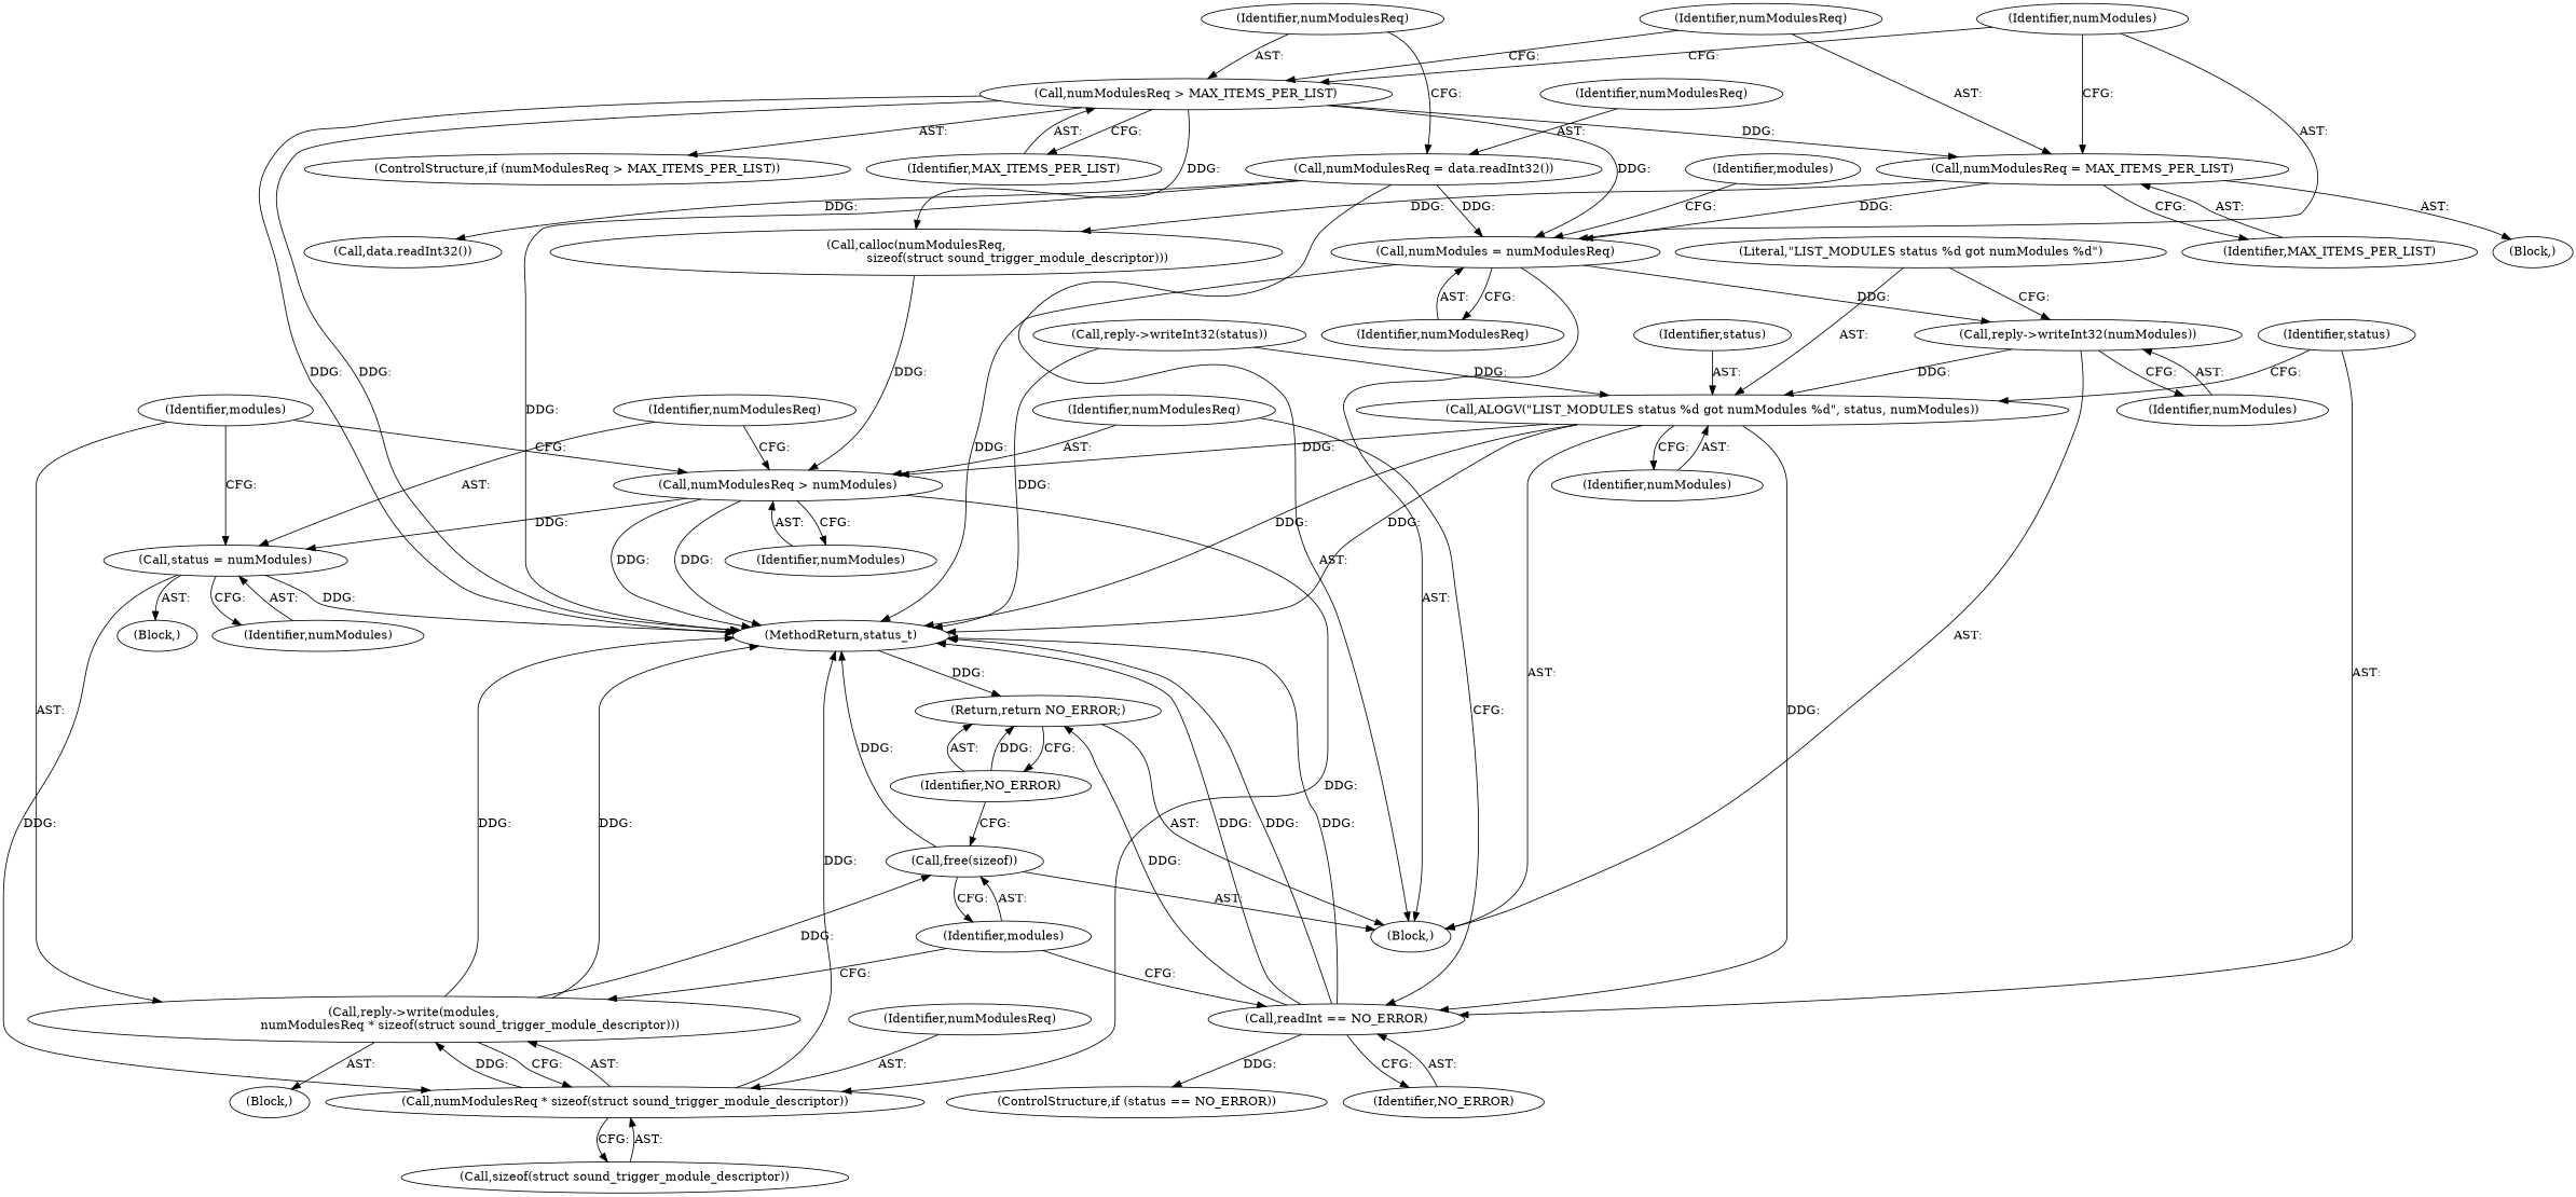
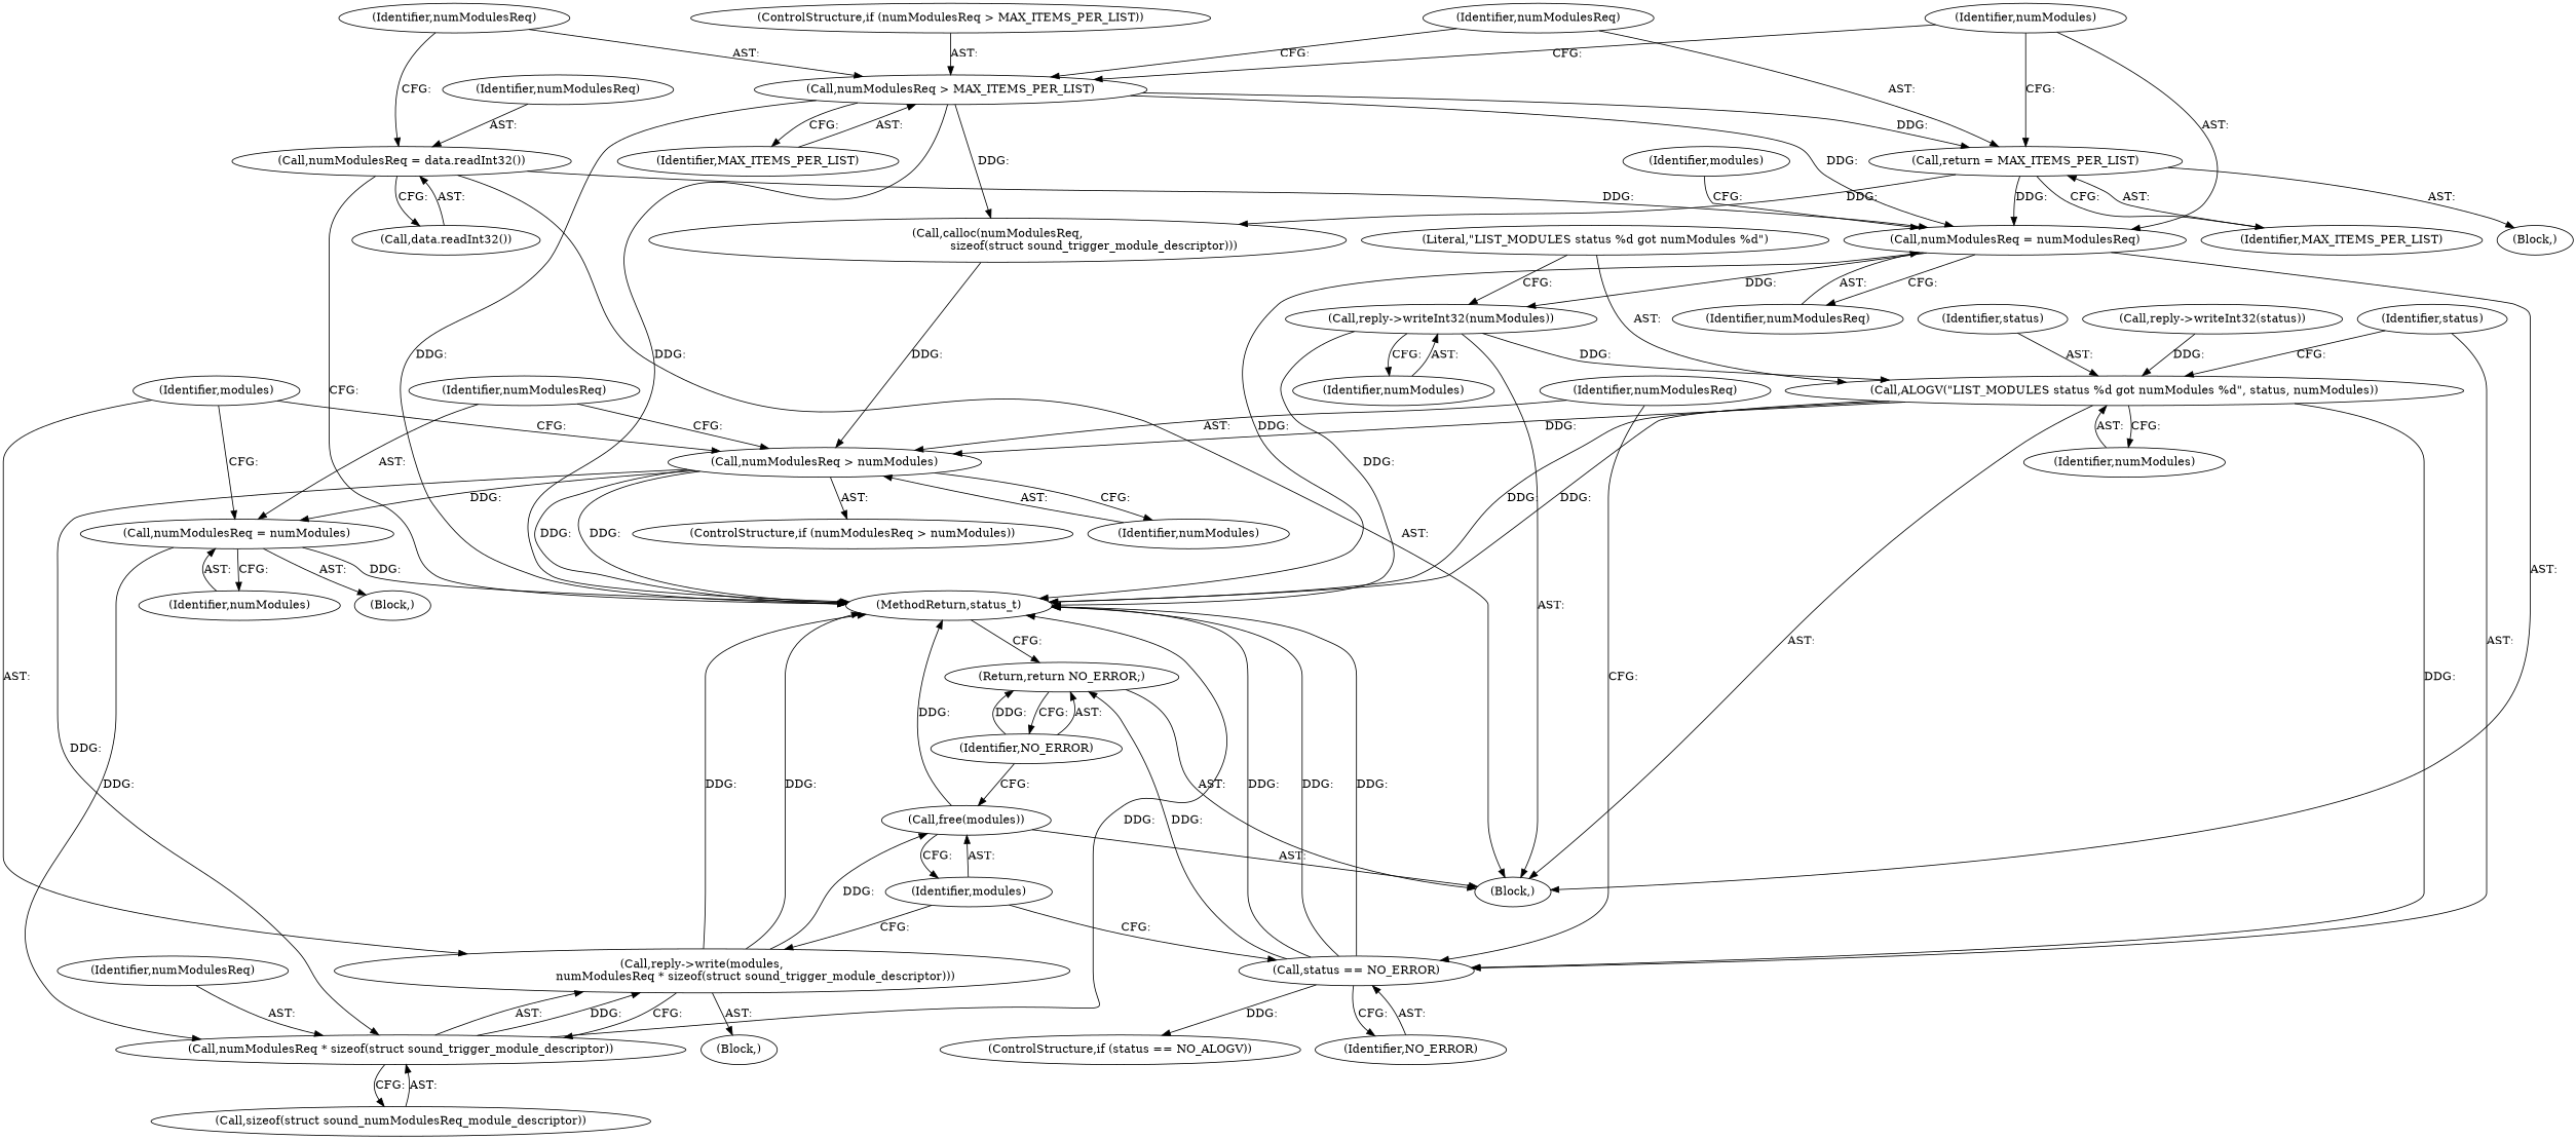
  digraph {
    n1 [label="(Call,reply->writeInt32(numModules))"]
    n2 [label="(Call,ALOGV(\"LIST_MODULES status %d got numModules %d\", status, numModules))"]
    n3 [label="(Block,)"]
    n4 [label="(MethodReturn,status_t)"]
    n5 [label="(Identifier,numModules)"]
-   n6 [label="(Call,readInt == NO_ERROR)"]
+   n6 [label="(Call,status == NO_ERROR)"]
    n7 [label="(Call,numModulesReq > numModules)"]
    n8 [label="(Identifier,numModules)"]
    n9 [label="(Return,return NO_ERROR;)"]
-   n10 [label="(Call,numModules = numModulesReq)"]
+   n10 [label="(Call,numModulesReq = numModulesReq)"]
    n11 [label="(Identifier,numModulesReq)"]
-   n12 [label="(Call,numModulesReq = MAX_ITEMS_PER_LIST)"]
+   n12 [label="(Call,return = MAX_ITEMS_PER_LIST)"]
    n13 [label="(Identifier,MAX_ITEMS_PER_LIST)"]
    n14 [label="(Call,calloc(numModulesReq,\n                                                    sizeof(struct sound_trigger_module_descriptor)))"]
    n15 [label="(Block,)"]
    n16 [label="(Call,numModulesReq > MAX_ITEMS_PER_LIST)"]
    n17 [label="(ControlStructure,if (numModulesReq > MAX_ITEMS_PER_LIST))"]
    n18 [label="(Identifier,MAX_ITEMS_PER_LIST)"]
    n19 [label="(Call,numModulesReq = data.readInt32())"]
    n20 [label="(Call,data.readInt32())"]
-   n21 [label="(ControlStructure,if (status == NO_ERROR))"]
+   n21 [label="(ControlStructure,if (status == NO_ALOGV))"]
    n22 [label="(Identifier,NO_ERROR)"]
-   n23 [label="(Call,status = numModules)"]
+   n23 [label="(Call,numModulesReq = numModules)"]
    n24 [label="(Call,numModulesReq * sizeof(struct sound_trigger_module_descriptor))"]
+   n25 [label="(ControlStructure,if (numModulesReq > numModules))"]
    n26 [label="(Identifier,numModules)"]
    n27 [label="(Identifier,NO_ERROR)"]
-   n28 [label="(Call,free(sizeof))"]
+   n28 [label="(Call,free(modules))"]
    n29 [label="(Block,)"]
    n30 [label="(Identifier,numModules)"]
    n31 [label="(Call,reply->write(modules,\n                             numModulesReq * sizeof(struct sound_trigger_module_descriptor)))"]
-   n32 [label="(Call,sizeof(struct sound_trigger_module_descriptor))"]
+   n32 [label="(Call,sizeof(struct sound_numModulesReq_module_descriptor))"]
    n33 [label="(Block,)"]
    n34 [label="(Identifier,modules)"]
    n35 [label="(Identifier,numModulesReq)"]
    n36 [label="(Identifier,numModulesReq)"]
    n37 [label="(Identifier,numModulesReq)"]
    n38 [label="(Literal,\"LIST_MODULES status %d got numModules %d\")"]
    n39 [label="(Identifier,numModulesReq)"]
    n40 [label="(Identifier,numModulesReq)"]
    n41 [label="(Identifier,numModules)"]
    n42 [label="(Identifier,status)"]
    n43 [label="(Identifier,status)"]
    n44 [label="(Call,reply->writeInt32(status))"]
    n45 [label="(Identifier,modules)"]
    n46 [label="(Identifier,numModulesReq)"]
    n47 [label="(Identifier,modules)"]
    n1 -> n2 [label="DDG: "]
    n1 -> n3 [label="AST: "]
-   n44 -> n4 [label="DDG: "]
+   n1 -> n4 [label="DDG: "]
    n1 -> n5 [label="CFG: "]
    n2 -> n3 [label="AST: "]
    n2 -> n4 [label="DDG: "]
    n2 -> n4 [label="DDG: "]
    n2 -> n6 [label="DDG: "]
    n2 -> n7 [label="DDG: "]
    n2 -> n8 [label="CFG: "]
-   n4 -> n9 [label="DDG: "]
+   n4 -> n9 [label="CFG: "]
    n5 -> n1 [label="AST: "]
    n6 -> n4 [label="DDG: "]
    n6 -> n4 [label="DDG: "]
    n6 -> n4 [label="DDG: "]
    n6 -> n9 [label="DDG: "]
    n6 -> n21 [label="DDG: "]
    n6 -> n22 [label="CFG: "]
    n7 -> n4 [label="DDG: "]
    n7 -> n4 [label="DDG: "]
    n7 -> n23 [label="DDG: "]
    n7 -> n24 [label="DDG: "]
+   n7 -> n25 [label="AST: "]
    n7 -> n26 [label="CFG: "]
    n8 -> n2 [label="AST: "]
    n9 -> n3 [label="AST: "]
    n9 -> n27 [label="CFG: "]
    n10 -> n1 [label="DDG: "]
    n10 -> n3 [label="AST: "]
    n10 -> n4 [label="DDG: "]
    n10 -> n11 [label="CFG: "]
    n11 -> n10 [label="AST: "]
    n12 -> n10 [label="DDG: "]
    n12 -> n13 [label="CFG: "]
    n12 -> n14 [label="DDG: "]
    n12 -> n15 [label="AST: "]
    n13 -> n12 [label="AST: "]
    n14 -> n7 [label="DDG: "]
    n16 -> n4 [label="DDG: "]
    n16 -> n4 [label="DDG: "]
    n16 -> n10 [label="DDG: "]
    n16 -> n12 [label="DDG: "]
    n16 -> n14 [label="DDG: "]
-   n16 -> n17 [label="AST: "]
+   n17 -> n16 [label="AST: "]
    n16 -> n18 [label="CFG: "]
    n18 -> n16 [label="AST: "]
    n19 -> n3 [label="AST: "]
-   n19 -> n4 [label="DDG: "]
+   n19 -> n4 [label="CFG: "]
    n19 -> n10 [label="DDG: "]
-   n19 -> n20 [label="DDG: "]
+   n19 -> n20 [label="CFG: "]
+   n20 -> n19 [label="AST: "]
    n22 -> n6 [label="AST: "]
    n23 -> n4 [label="DDG: "]
    n23 -> n24 [label="DDG: "]
    n23 -> n29 [label="AST: "]
    n23 -> n30 [label="CFG: "]
    n24 -> n4 [label="DDG: "]
    n24 -> n31 [label="AST: "]
    n24 -> n31 [label="DDG: "]
    n24 -> n32 [label="CFG: "]
    n26 -> n7 [label="AST: "]
    n27 -> n9 [label="AST: "]
    n27 -> n9 [label="DDG: "]
    n27 -> n28 [label="CFG: "]
    n28 -> n3 [label="AST: "]
    n28 -> n4 [label="DDG: "]
    n28 -> n34 [label="CFG: "]
    n30 -> n23 [label="AST: "]
    n31 -> n4 [label="DDG: "]
    n31 -> n4 [label="DDG: "]
    n31 -> n24 [label="CFG: "]
    n31 -> n28 [label="DDG: "]
    n31 -> n33 [label="AST: "]
    n32 -> n24 [label="AST: "]
    n34 -> n6 [label="CFG: "]
    n34 -> n28 [label="AST: "]
    n34 -> n31 [label="CFG: "]
    n35 -> n7 [label="CFG: "]
    n35 -> n23 [label="AST: "]
    n36 -> n16 [label="AST: "]
    n36 -> n19 [label="CFG: "]
    n37 -> n6 [label="CFG: "]
    n37 -> n7 [label="AST: "]
    n38 -> n1 [label="CFG: "]
    n38 -> n2 [label="AST: "]
    n39 -> n24 [label="AST: "]
    n40 -> n19 [label="AST: "]
    n41 -> n10 [label="AST: "]
    n41 -> n12 [label="CFG: "]
    n41 -> n16 [label="CFG: "]
    n42 -> n2 [label="AST: "]
    n43 -> n2 [label="CFG: "]
    n43 -> n6 [label="AST: "]
    n44 -> n2 [label="DDG: "]
    n45 -> n7 [label="CFG: "]
    n45 -> n23 [label="CFG: "]
    n45 -> n31 [label="AST: "]
    n46 -> n12 [label="AST: "]
    n46 -> n16 [label="CFG: "]
    n47 -> n10 [label="CFG: "]
  }
